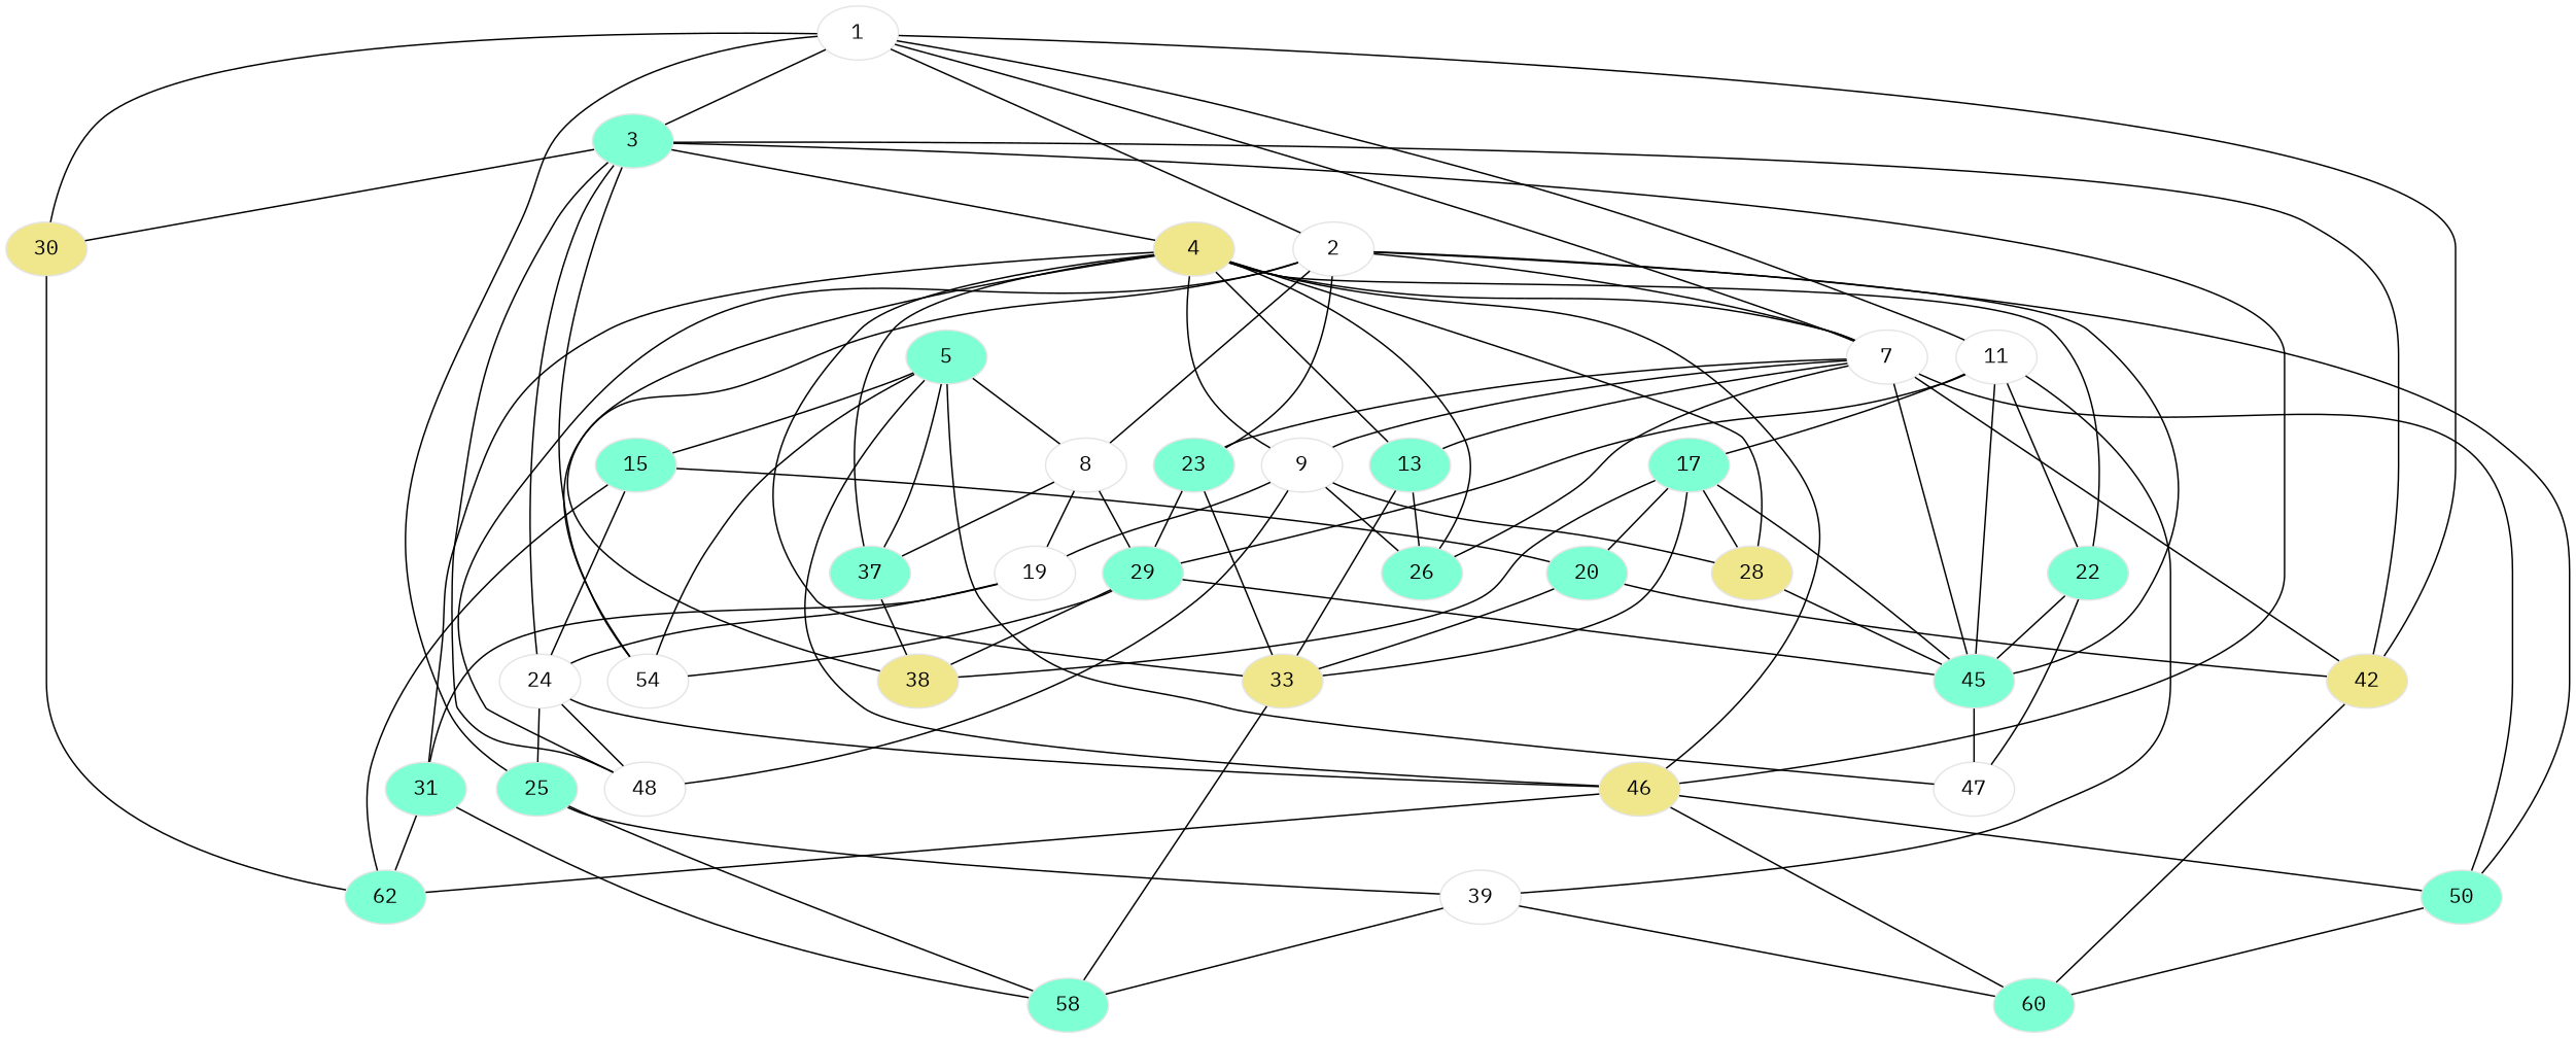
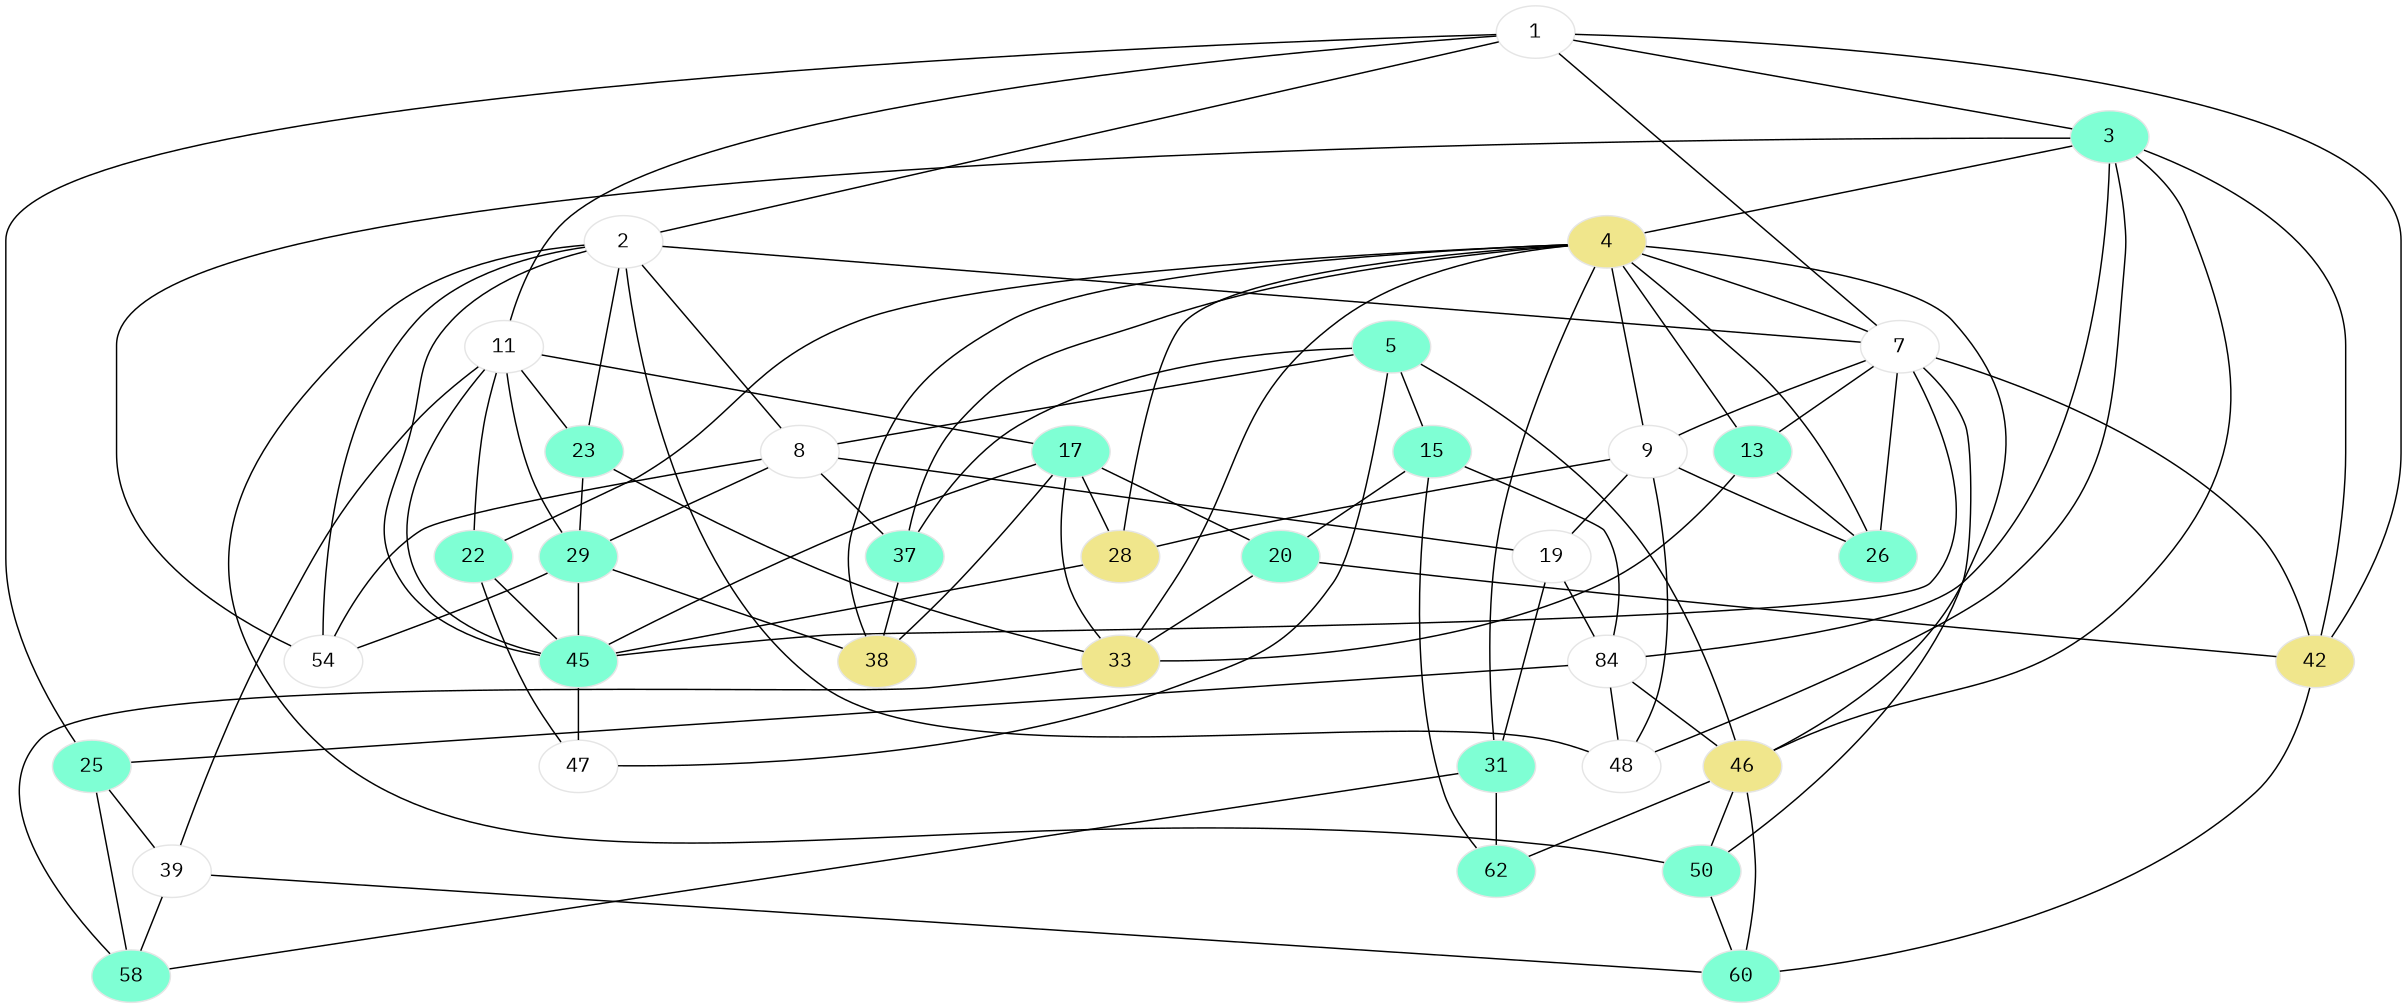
  graph {
    fontname="IBM Plex Mono"
    node [color=gray90 fillcolor=aquamarine fontname="IBM Plex Mono" style=filled]
    edge [fontname="IBM Plex Mono"]
    1 [fillcolor=white super="+6+40"]
    2 [fillcolor=white super="+63+14"]
    3 [super="+53+57"]
    7 [fillcolor=white super="+16"]
    11 [fillcolor=white super="+34"]
    25
-   30 [fillcolor=khaki]
    42 [fillcolor=khaki super="+51"]
    8 [fillcolor=white]
    23
    45 [super="+52+49"]
    48 [fillcolor=white]
    50
    54 [fillcolor=white]
    4 [fillcolor=khaki super="+55+10"]
-   24 [fillcolor=white super="+61"]
+   24 [fillcolor=white super="+61" label=84]
    46 [fillcolor=khaki super="+56"]
    9 [fillcolor=white super="+18"]
    13
    26
    29 [super="+35"]
    22
    17 [super="+21"]
    39 [fillcolor=white]
    58
    62
    60
    37
    19 [fillcolor=white]
    15
    20
    33 [fillcolor=khaki super="+41"]
    38 [fillcolor=khaki]
    47 [fillcolor=white]
    28 [fillcolor=khaki]
    31
    5 [super="+12"]
    1 -- 2
    1 -- 3
    1 -- 7
    1 -- 11
    1 -- 25
-   1 -- 30 [weight=2]
    1 -- 42
    2 -- 7
    2 -- 8
    2 -- 23
    2 -- 45
    2 -- 48
    2 -- 50
    2 -- 54
-   3 -- 30
    3 -- 42
    3 -- 48
    3 -- 54
    3 -- 4
    3 -- 24
    3 -- 46
    7 -- 42
-   7 -- 23
+   11 -- 23
    7 -- 45
    7 -- 50
    7 -- 9
    7 -- 13
    7 -- 26
    11 -- 45
    11 -- 29
    11 -- 22
    11 -- 17
    11 -- 39
    25 -- 39
    25 -- 58
-   30 -- 62
    42 -- 60
    8 -- 29
    8 -- 37
    8 -- 19
    23 -- 29
    23 -- 33
    45 -- 47
    50 -- 60
    4 -- 7
    4 -- 46
    4 -- 9
    4 -- 13
    4 -- 26
    4 -- 22
    4 -- 37
    4 -- 33
    4 -- 38
    4 -- 28
    4 -- 31
    24 -- 25
    24 -- 48
    24 -- 46
    46 -- 50
    46 -- 62
    46 -- 60
    9 -- 48
    9 -- 26
    9 -- 19
    9 -- 28
    13 -- 26
    13 -- 33
    29 -- 45
    29 -- 54
    29 -- 38
    22 -- 45
    22 -- 47
    17 -- 45
    17 -- 20
    17 -- 33
    17 -- 38
    17 -- 28
    39 -- 58
    39 -- 60
    37 -- 38
    19 -- 24
    19 -- 31
    15 -- 24
    15 -- 62
    15 -- 20
    20 -- 42
    20 -- 33
    33 -- 58
    28 -- 45
    31 -- 58
    31 -- 62
    5 -- 8
-   5 -- 54
+   8 -- 54
    5 -- 46 [weight=2]
    5 -- 37
    5 -- 15
    5 -- 47
  }
